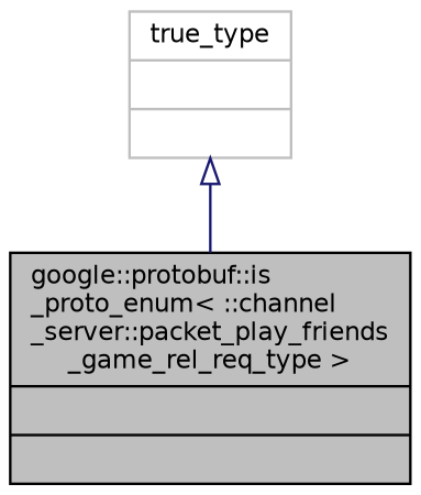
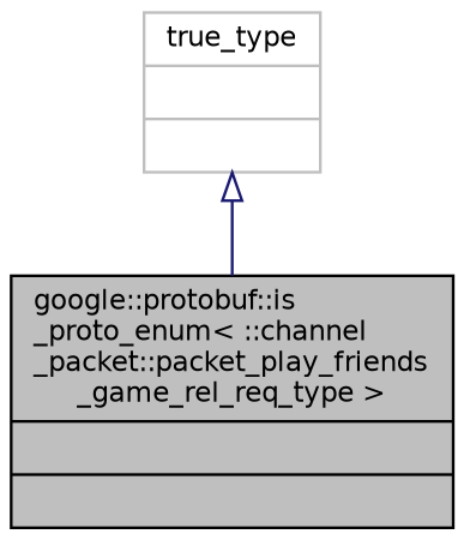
  digraph {
    fontname="DejaVu Sans"
    node [fontname="DejaVu Sans" fontsize=10 shape=record style=filled]
-   n1 [color=black fillcolor=grey75 fontcolor=black height=0.2 label="{google::protobuf::is\l_proto_enum\< ::channel\l_server::packet_play_friends\l_game_rel_req_type \>\n||}" width=0.4]
+   n1 [color=black fillcolor=grey75 fontcolor=black height=0.2 label="{google::protobuf::is\l_proto_enum\< ::channel\l_packet::packet_play_friends\l_game_rel_req_type \>\n||}" width=0.4]
    n2 [color=grey75 fillcolor=white height=0.2 label="{true_type\n||}" width=0.4]
    n2 -> n1 [arrowtail=onormal color=midnightblue dir=back fontname="DejaVu Sans" fontsize=10 labelfontname=Helvetica labelfontsize=10 style=solid]
  }
